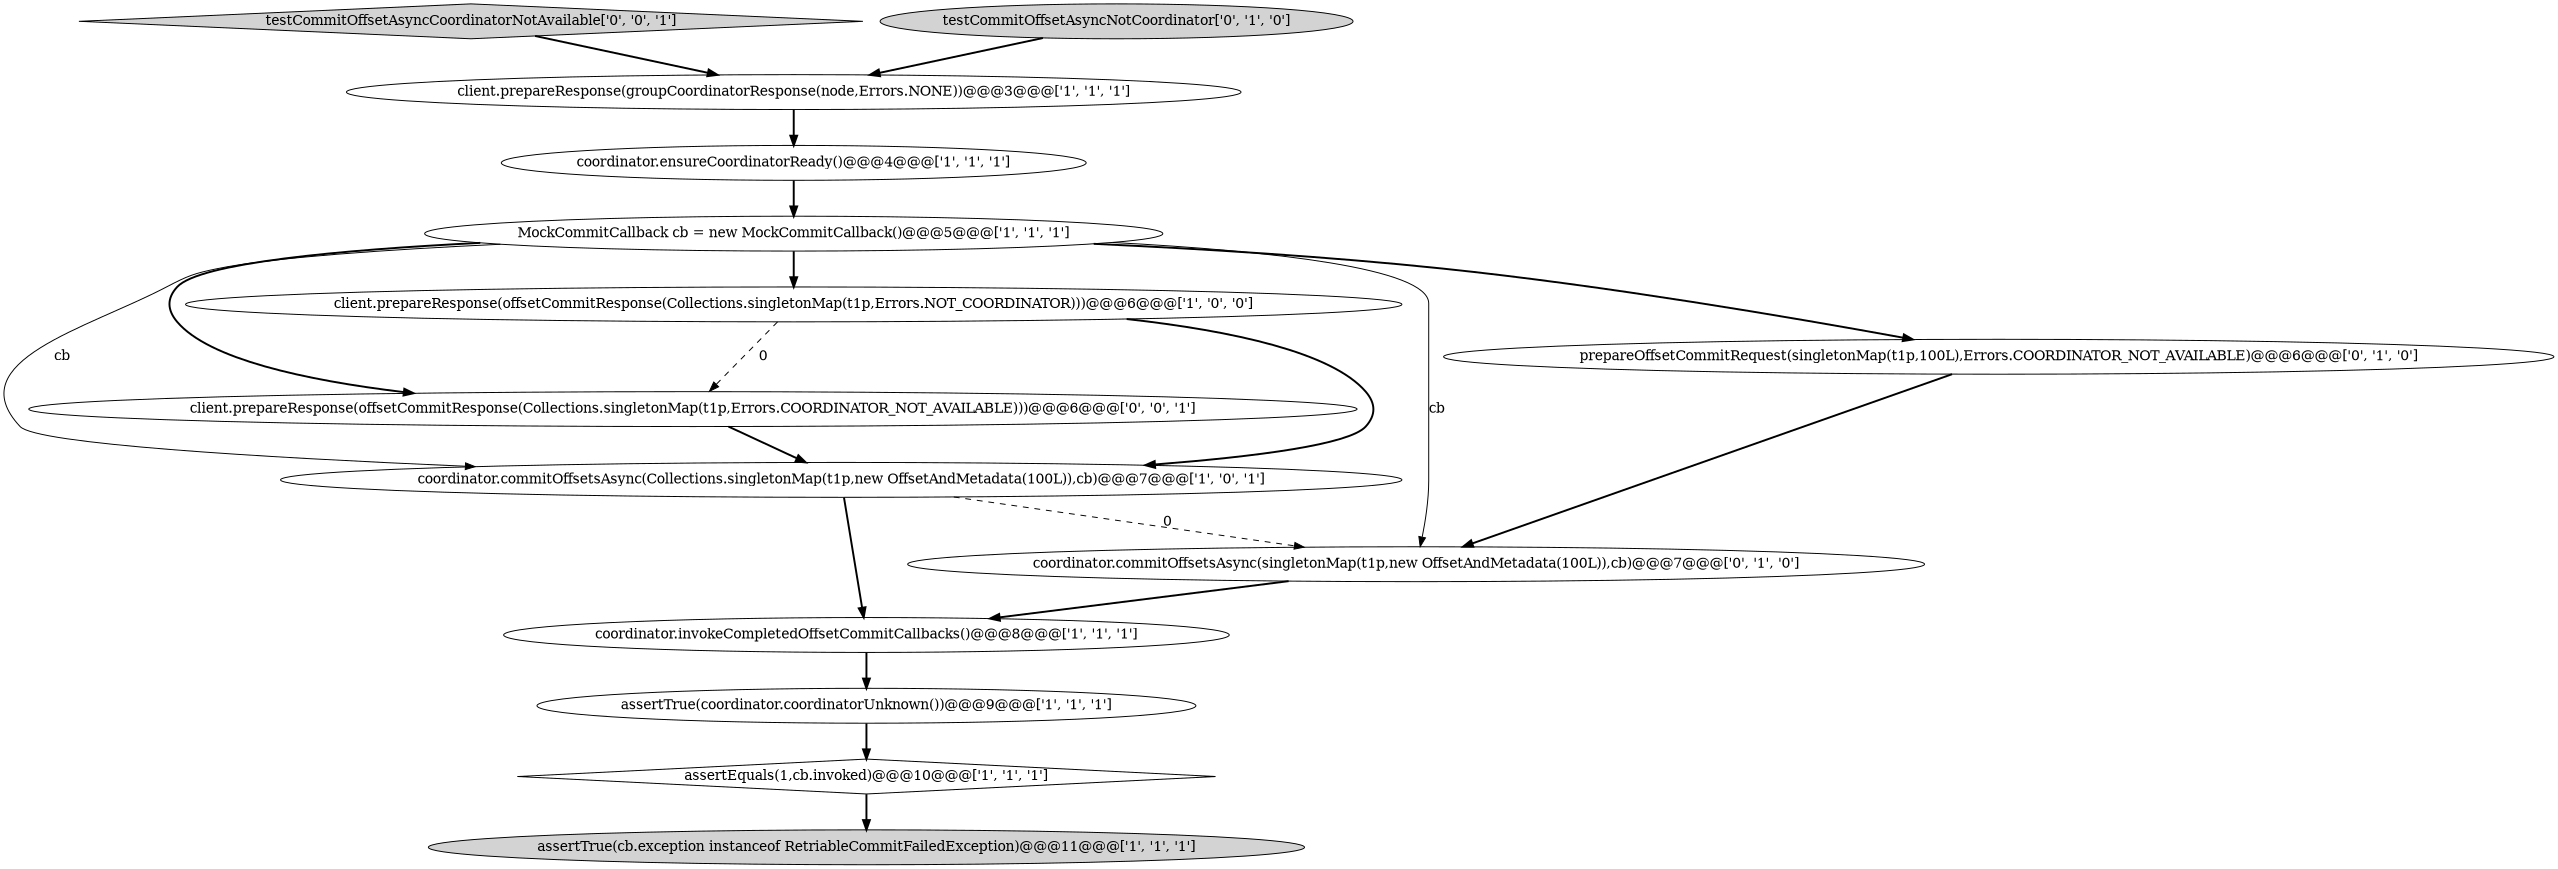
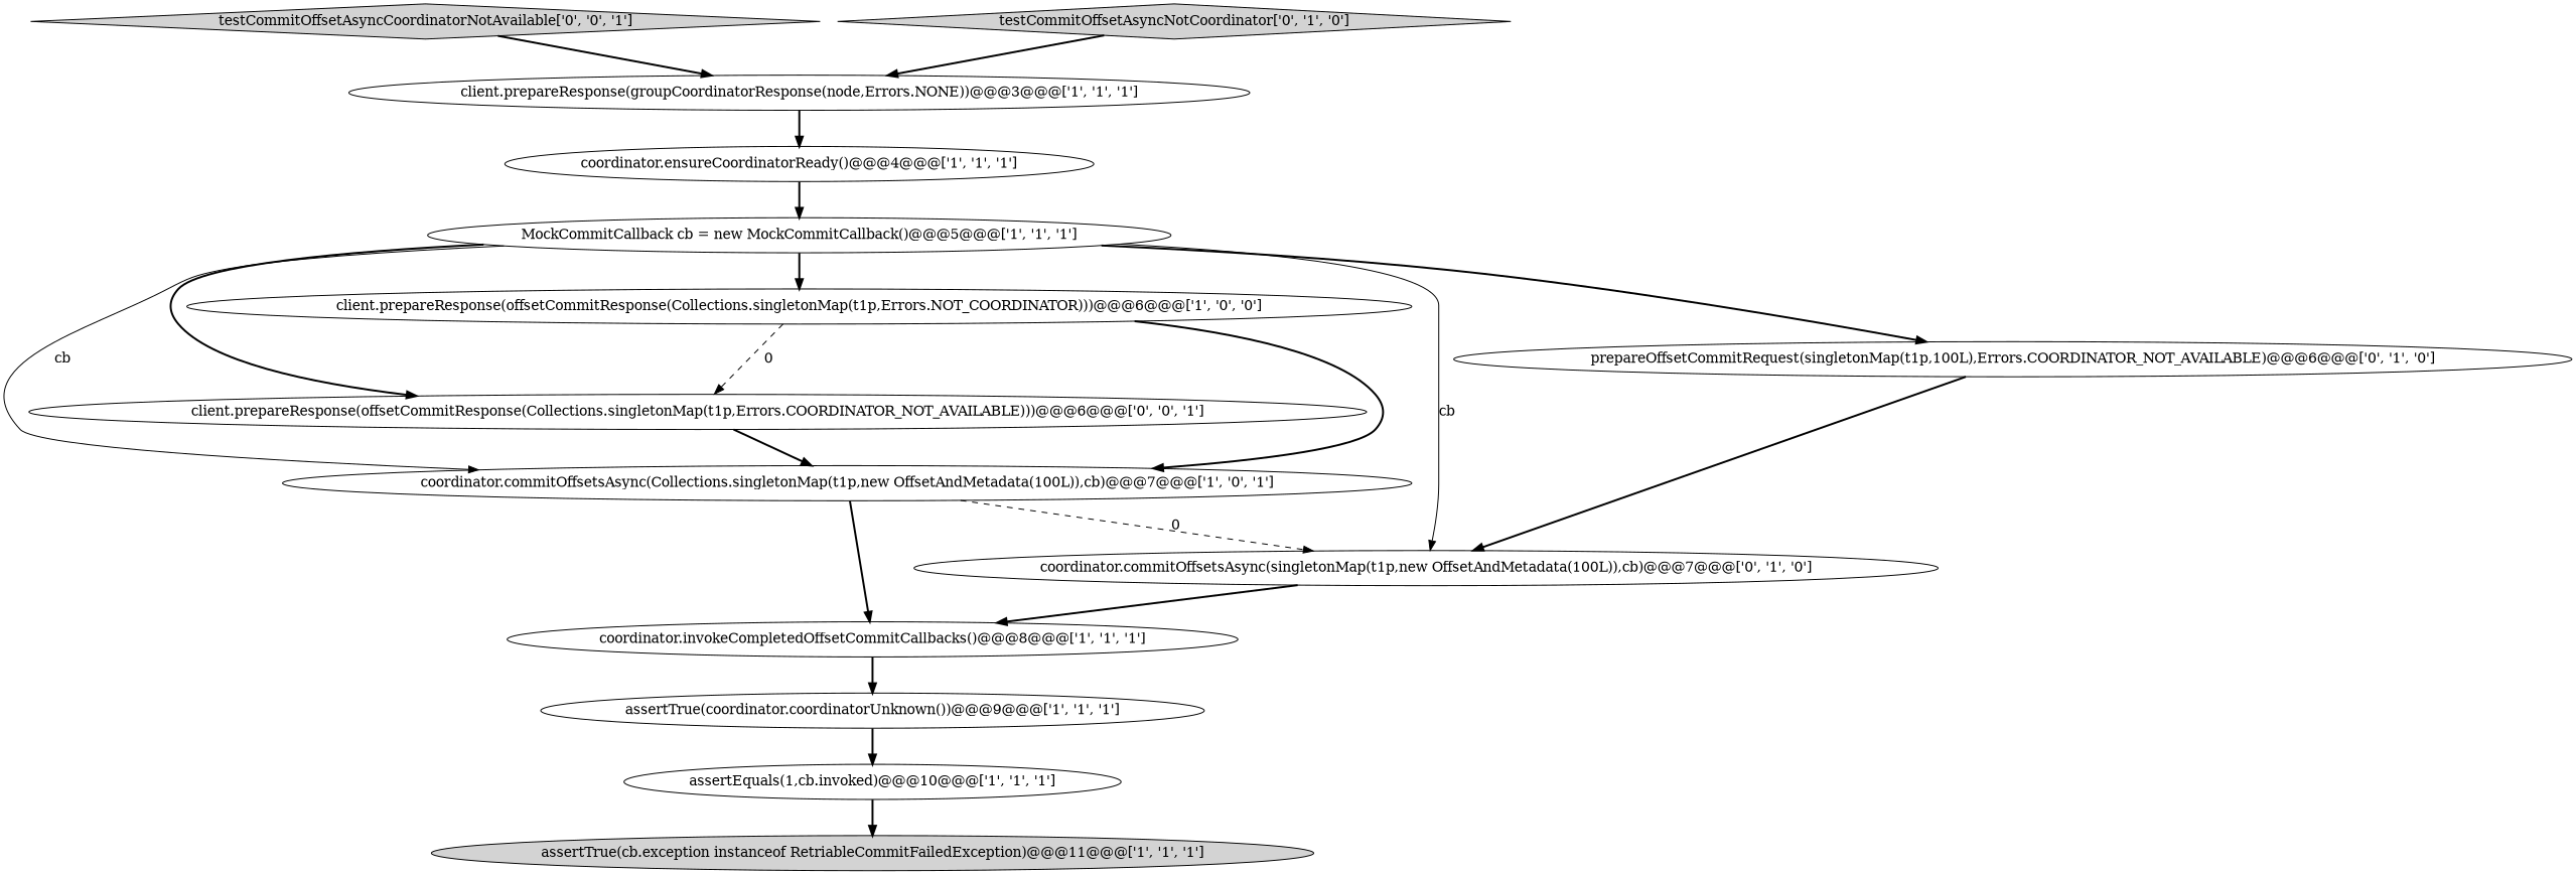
  digraph {
    node [fillcolor=white shape=ellipse style=filled]
    edge [style=bold]
    n1 [label="client.prepareResponse(groupCoordinatorResponse(node,Errors.NONE))@@@3@@@['1', '1', '1']"]
    n2 [label="coordinator.ensureCoordinatorReady()@@@4@@@['1', '1', '1']"]
    n3 [label="MockCommitCallback cb = new MockCommitCallback()@@@5@@@['1', '1', '1']"]
    n4 [label="client.prepareResponse(offsetCommitResponse(Collections.singletonMap(t1p,Errors.COORDINATOR_NOT_AVAILABLE)))@@@6@@@['0', '0', '1']"]
    n5 [label="coordinator.commitOffsetsAsync(Collections.singletonMap(t1p,new OffsetAndMetadata(100L)),cb)@@@7@@@['1', '0', '1']"]
    n6 [label="client.prepareResponse(offsetCommitResponse(Collections.singletonMap(t1p,Errors.NOT_COORDINATOR)))@@@6@@@['1', '0', '0']"]
    n7 [label="prepareOffsetCommitRequest(singletonMap(t1p,100L),Errors.COORDINATOR_NOT_AVAILABLE)@@@6@@@['0', '1', '0']"]
    n8 [label="coordinator.commitOffsetsAsync(singletonMap(t1p,new OffsetAndMetadata(100L)),cb)@@@7@@@['0', '1', '0']"]
    n9 [label="coordinator.invokeCompletedOffsetCommitCallbacks()@@@8@@@['1', '1', '1']"]
    n10 [label="assertTrue(coordinator.coordinatorUnknown())@@@9@@@['1', '1', '1']"]
-   n11 [label="assertEquals(1,cb.invoked)@@@10@@@['1', '1', '1']" shape=diamond]
+   n11 [label="assertEquals(1,cb.invoked)@@@10@@@['1', '1', '1']"]
    n12 [fillcolor=lightgray label="assertTrue(cb.exception instanceof RetriableCommitFailedException)@@@11@@@['1', '1', '1']"]
    n13 [fillcolor=lightgray label="testCommitOffsetAsyncCoordinatorNotAvailable['0', '0', '1']" shape=diamond]
-   n14 [fillcolor=lightgray label="testCommitOffsetAsyncNotCoordinator['0', '1', '0']"]
+   n14 [fillcolor=lightgray label="testCommitOffsetAsyncNotCoordinator['0', '1', '0']" shape=diamond]
    n1 -> n2
    n2 -> n3
    n3 -> n4
    n3 -> n5 [label=cb style=solid]
    n3 -> n6
    n3 -> n7
    n3 -> n8 [label=cb style=solid]
    n4 -> n5
    n5 -> n8 [label=0 style=dashed]
    n5 -> n9
    n6 -> n4 [label=0 style=dashed]
    n6 -> n5
    n7 -> n8
    n8 -> n9
    n9 -> n10
    n10 -> n11
    n11 -> n12
    n13 -> n1
    n14 -> n1
  }
